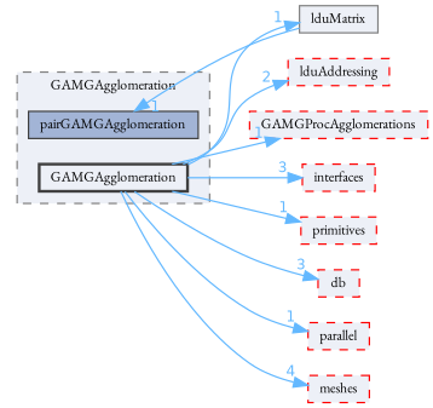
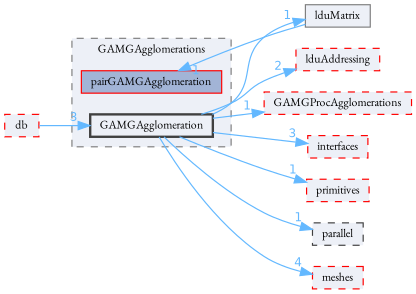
  digraph {
    compound=true
    fontname="EB Garamond"
    rankdir=LR
    node [color=red fillcolor="#edf0f7" fontname="EB Garamond" fontsize=10 shape=box style="filled,dashed"]
    edge [color=steelblue1 fontcolor=steelblue1 fontname="EB Garamond" fontsize=10 headlabel=1 labeldistance=1.5 labelfontname=Helvetica labelfontsize=10]
-   n1 [color=grey25 fillcolor="#a2b4d6" height=0.2 label=pairGAMGAgglomeration style=filled width=0.4]
+   n1 [fillcolor="#a2b4d6" height=0.2 label=pairGAMGAgglomeration style=filled width=0.4]
    n2 [color=grey25 height=0.2 label=GAMGAgglomeration style="filled,bold" width=0.4]
    n3 [height=0.2 label=lduAddressing width=0.4]
    n4 [color=grey50 height=0.2 label=lduMatrix style=filled width=0.4]
    n5 [height=0.2 label=interfaces width=0.4]
    n6 [height=0.2 label=primitives width=0.4]
    n7 [height=0.2 label=db width=0.4]
-   n8 [height=0.2 label=parallel width=0.4]
+   n8 [color=grey25 height=0.2 label=parallel width=0.4]
    n9 [height=0.2 label=meshes width=0.4]
    n10 [height=0.2 label=GAMGProcAgglomerations width=0.4]
    subgraph cluster_1 {
      bgcolor="#edf0f7"
      fontsize=10
-     label=GAMGAgglomeration
+     label=GAMGAgglomerations
      pencolor=grey50
      style="filled,dashed"
      n1
      n2
    }
    n2 -> n3 [headlabel=2]
    n2 -> n4
    n2 -> n5 [headlabel=3]
    n2 -> n6
-   n2 -> n7 [headlabel=3]
+   n7 -> n2 [headlabel=3]
    n2 -> n8
    n2 -> n9 [headlabel=4]
    n2 -> n10
    n4 -> n1
  }
